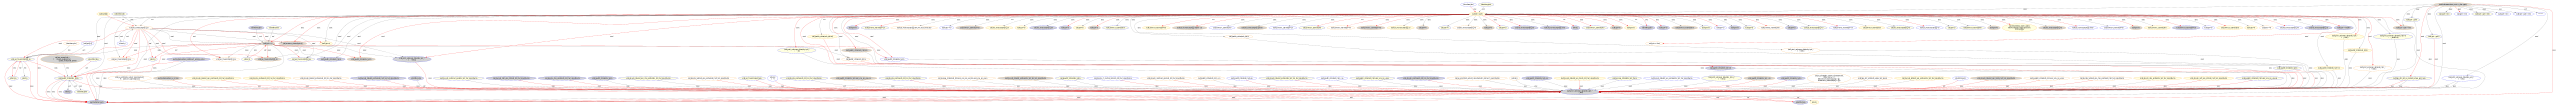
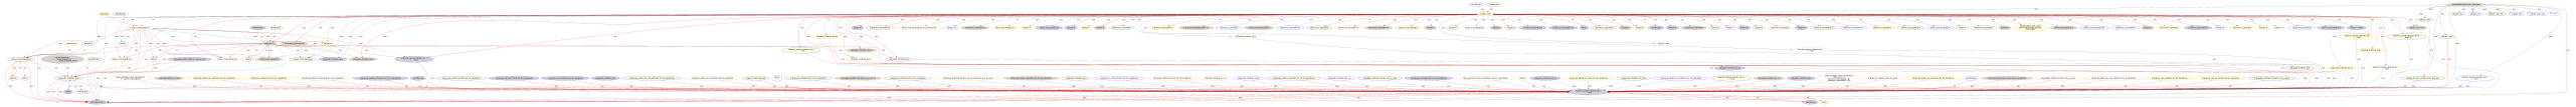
  digraph {
    fontname="Fira Sans"
    node [color=blue fillcolor=lightyellow fontname="Fira Sans" style=filled]
    edge [color=gray40 fontname="Fira Sans"]
    n1 [label="(Call,ND_TCHECK2(tptr[0], 4))"]
    n2 [label="(Call,ipaddr_string(ndo, tptr))"]
    n3 [label="(Literal,4)"]
    n4 [fillcolor=lightgrey label="(MethodReturn,RET)"]
    n5 [label="(Block,)"]
    n6 [fillcolor=lightgrey label="(Call,print_unknown_data(ndo, pptr, \"\n\t    \", len))"]
    n7 [label="(Identifier,tptr)"]
    n8 [fillcolor=lightgrey label="(Block,)"]
    n9 [color=darkorange fillcolor=lightgrey label="(Call,tptr +=5)"]
    n10 [fillcolor=lightgrey label="(Call,ipaddr_string(ndo, tptr))"]
    n11 [color=darkorange fillcolor=lightgrey label="(Call,ipaddr_string(ndo, tptr))"]
    n12 [color=darkorange fillcolor=white label="(Call,ND_TCHECK2(tptr[0], 8))"]
    n13 [label="(Block,)"]
    n14 [color=darkorange fillcolor=lightgrey label="(Call,ND_TCHECK2(tptr[0], 8))"]
    n15 [fillcolor=lightgrey label="(Call,print_unknown_data(ndo, tptr, \"\n\t      \", tlen))"]
    n16 [fillcolor=white label="(Call,ipaddr_string(ndo, tptr))"]
    n17 [label="(Literal,5)"]
    n18 [color=darkorange fillcolor=white label="(Call,ipaddr_string(ndo, tptr))"]
    n19 [label="(Call,ND_TCHECK2(tptr[0], 8))"]
    n20 [color=darkorange fillcolor=white label="(Call,ND_TCHECK2(tptr[0], 8))"]
    n21 [color=darkorange fillcolor=white label="(Call,ND_TCHECK2(tptr[0], 5))"]
    n22 [fillcolor=white label="(Literal,5)"]
    n23 [color=darkorange fillcolor=lightgrey label="(Call,EXTRACT_24BITS(tptr+2))"]
    n24 [color=darkorange label="(Call,tptr+2)"]
    n25 [color=darkorange label="(Call,tptr = pptr)"]
    n26 [color=darkorange fillcolor=lightgrey label="(Call,ipaddr_string(ndo, tptr+2))"]
    n27 [fillcolor=lightgrey label="(Call,tptr+2)"]
    n28 [label="(Call,EXTRACT_16BITS(tptr+2))"]
    n29 [color=darkorange fillcolor=white label="(Call,ND_TCHECK2(tptr[0], BGP_MP_NLRI_MINSIZE))"]
    n30 [fillcolor=white label="(Call,tptr +=8)"]
    n31 [color=darkorange fillcolor=lightgrey label="(Call,EXTRACT_32BITS(tptr+2))"]
    n32 [color=darkorange label="(Call,ND_TCHECK2(tptr[0], 3))"]
    n33 [color=darkorange label="(Call,tptr+6)"]
    n34 [fillcolor=lightgrey label="(Call,ND_TCHECK2(tptr[3], 8))"]
    n35 [fillcolor=lightgrey label="(Call,tptr+2)"]
    n36 [color=darkorange label="(Call,tptr+6)"]
    n37 [color=darkorange fillcolor=lightgrey label="(Call,tptr+3)"]
    n38 [label="(Call,EXTRACT_32BITS(tptr))"]
    n39 [label="(Call,ipaddr_string(ndo, tptr))"]
    n40 [color=darkorange fillcolor=white label="(Call,tptr += tlen)"]
    n41 [color=darkorange label="(Call,EXTRACT_16BITS(tptr+6))"]
    n42 [color=darkorange fillcolor=lightgrey label="(Call,ND_TCHECK2(tptr[3], length - 3))"]
    n43 [color=darkorange fillcolor=white label="(Call,ipaddr_string(ndo, tptr))"]
    n44 [fillcolor=white label="(Call,EXTRACT_32BITS(tptr))"]
    n45 [color=darkorange fillcolor=lightgrey label="(Call,ND_TCHECK2(tptr[0], tlen))"]
    n46 [fillcolor=white label="(Call,EXTRACT_32BITS(tptr+2))"]
    n47 [label="(Call,EXTRACT_32BITS(tptr))"]
    n48 [color=darkorange fillcolor=white label="(Call,print_unknown_data(ndo, tptr, \"\n\t    \", tlen))"]
    n49 [color=darkorange fillcolor=white label="(Call,EXTRACT_16BITS(tptr+4))"]
    n50 [color=darkorange fillcolor=lightgrey label="(Call,EXTRACT_32BITS(tptr+4))"]
    n51 [color=darkorange label="(Call,ND_TCHECK2(tptr[0], 2))"]
    n52 [color=darkorange fillcolor=lightgrey label="(Call,tptr+4)"]
    n53 [color=darkorange fillcolor=lightgrey label="(Call,tptr < pptr + len)"]
    n54 [fillcolor=lightgrey label="(Call,tptr += length)"]
    n55 [label="(Call,tptr+1)"]
    n56 [color=darkorange fillcolor=white label="(Call,ND_TCHECK2(tptr[0], 4))"]
    n57 [color=darkorange label="(Call,ipaddr_string(ndo, tptr+4))"]
    n58 [color=darkorange fillcolor=lightgrey label="(Call,tptr+1)"]
    n59 [label="(Call,tptr+2)"]
    n60 [fillcolor=lightgrey label="(Call,ND_TCHECK2(tptr[0], 8))"]
    n61 [color=darkorange label="(Call,print_unknown_data(ndo, tptr, \"\n\t    \", tlen))"]
    n62 [fillcolor=lightgrey label="(Call,ND_TCHECK2(tptr[0], len))"]
    n63 [fillcolor=lightgrey label="(Block,)"]
    n64 [label="(Call,EXTRACT_32BITS(tptr))"]
    n65 [color=darkorange fillcolor=lightgrey label="(Call,tptr+4)"]
    n66 [color=darkorange label="(Call,ipaddr_string(ndo, tptr))"]
    n67 [color=darkorange label="(Call,tptr+2)"]
    n68 [fillcolor=lightgrey label="(Identifier,pptr)"]
    n69 [fillcolor=lightgrey label="(Call,tptr+6)"]
    n70 [color=darkorange fillcolor=lightgrey label="(Call,EXTRACT_16BITS(tptr))"]
    n71 [label="(Call,tptr+2)"]
    n72 [fillcolor=white label="(Call,tptr+3)"]
    n73 [fillcolor=lightgrey label="(Call,tptr+2)"]
    n74 [label="(Call,tptr+7)"]
    n75 [color=darkorange fillcolor=white label="(Call,EXTRACT_16BITS(tptr))"]
    n76 [fillcolor=lightgrey label="(Call,tptr+2)"]
    n77 [label="(Call,ND_TCHECK2(tptr[0], 4))"]
    n78 [color=darkorange fillcolor=white label="(Call,print_unknown_data(ndo, tptr, \"\n\t    \", tlen))"]
    n79 [fillcolor=white label="(Call,EXTRACT_16BITS(tptr+1))"]
    n80 [color=darkorange label="(Call,EXTRACT_16BITS(tptr))"]
    n81 [label="(Call,ND_TCHECK2(tptr[0], 4))"]
    n82 [fillcolor=white label="(Call,ND_TCHECK2(tptr[0], 4))"]
    n83 [label="(Call,tptr-3)"]
    n84 [label="(Call,EXTRACT_16BITS(tptr))"]
    n85 [color=darkorange fillcolor=lightgrey label="(Call,tptr+6)"]
    n86 [color=darkorange label="(Call,tok2str(bgp_origin_values,\n\t\t\t\t\t\t\"Unknown Origin Typecode\",\n\t\t\t\t\t\ttptr[0]))"]
    n87 [color=darkorange fillcolor=lightgrey label="(Call,ND_TCHECK2(tptr[0], 4))"]
    n88 [fillcolor=white label="(Call,ND_TCHECK2(tptr[0], tlen))"]
    n89 [fillcolor=white label="(Call,EXTRACT_16BITS(tptr+6))"]
    n90 [label="(Call,print_unknown_data(ndo, tptr+3,\"\n\t      \", length-3))"]
    n91 [color=darkorange fillcolor=lightgrey label="(Call,tptr+2)"]
    n92 [color=darkorange label="(Call,EXTRACT_32BITS(tptr))"]
    n93 [fillcolor=lightgrey label="(Call,EXTRACT_16BITS(tptr+2))"]
    n94 [fillcolor=white label="(Call,tptr+6)"]
    n95 [label="(Call,print_unknown_data(ndo, tptr, \"\n\t      \", 8))"]
    n96 [color=darkorange label="(Call,EXTRACT_32BITS(tptr))"]
    n97 [color=darkorange label="(Call,tptr+4)"]
    n98 [color=darkorange fillcolor=white label="(Call,tptr +=4)"]
    n99 [fillcolor=lightgrey label="(Call,ipaddr_string(ndo, tptr+2))"]
    n100 [fillcolor=white label="(Call,ND_TCHECK2(tptr[0], 4))"]
    n101 [fillcolor=lightgrey label="(Call,ND_TCHECK2(tptr[0], 3))"]
    n102 [color=darkorange label="(Call,ipaddr_string(ndo, tptr+2))"]
    n103 [color=darkorange fillcolor=lightgrey label="(MethodParameterIn,const u_char *pptr)"]
    n104 [label="(Call,pptr + len)"]
    n105 [fillcolor=white label="(Call,print_unknown_data(ndo, pptr, \"\n\t    \", len))"]
    n106 [fillcolor=white label="(Call,pptr + len)"]
    n107 [label="(Call,tptr = pptr + len)"]
    n108 [fillcolor=white label="(Call,pptr + len)"]
    n109 [label="(Call,tptr - pptr)"]
    n110 [fillcolor=white label="(Call,tptr = pptr + len)"]
    n111 [label="(Call,bgp_attr_get_as_size(ndo, atype, pptr, len))"]
    n112 [label="(Call,tptr - pptr)"]
    1000125 [fillcolor=white]
    n114 [fillcolor=lightgrey label="(Identifier,len)"]
    n115 [color=darkorange label="(Block,)"]
    n116 [color=darkorange fillcolor=white label="(Call,as_printf(ndo, astostr, sizeof(astostr),\n\t\t\t    EXTRACT_32BITS(tptr+2)))"]
    n117 [color=darkorange fillcolor=lightgrey label="(MethodParameterIn,u_int len)"]
    n118 [color=darkorange label="(Call,decode_labeled_vpn_prefix4(ndo, tptr, buf, sizeof(buf)))"]
    n119 [color=darkorange label="(Call,decode_prefix6(ndo, tptr, len, buf, sizeof(buf)))"]
    n120 [color=darkorange fillcolor=white label="(Call,decode_labeled_prefix6(ndo, tptr, len, buf, sizeof(buf)))"]
    n121 [fillcolor=lightgrey label="(Call,decode_labeled_prefix4(ndo, tptr, len, buf, sizeof(buf)))"]
    n122 [fillcolor=lightgrey label="(Identifier,ndo)"]
    n123 [fillcolor=lightgrey label="(MethodParameterIn,netdissect_options *ndo)"]
    n124 [label="(Call,decode_multicast_vpn(ndo, tptr, buf, sizeof(buf)))"]
    n125 [fillcolor=lightgrey label="(Call,decode_mdt_vpn_nlri(ndo, tptr, buf, sizeof(buf)))"]
    n126 [fillcolor=lightgrey label="(Call,decode_clnp_prefix(ndo, tptr, buf, sizeof(buf)))"]
    n127 [fillcolor=lightgrey label="(Call,ipaddr_string(ndo, tptr))"]
    n128 [label="(Call,decode_labeled_vpn_clnp_prefix(ndo, tptr, buf, sizeof(buf)))"]
    n129 [color=darkorange fillcolor=white label="(Call,decode_labeled_vpn_prefix6(ndo, tptr, buf, sizeof(buf)))"]
    n130 [label="(Call,ND_TCHECK2(*pptr,len))"]
    n131 [fillcolor=white label="(Literal,\"\n\t    \")"]
    n132 [label="(Call,decode_prefix6(ndo, tptr, len, buf, sizeof(buf)))"]
    n133 [color=darkorange fillcolor=lightgrey label="(Call,ipaddr_string(ndo, tptr+BGP_VPN_RD_LEN+4))"]
    n134 [label="(Call,decode_prefix4(ndo, tptr, len, buf, sizeof(buf)))"]
    n135 [color=darkorange fillcolor=white label="(Call,isonsap_string(ndo, tptr+BGP_VPN_RD_LEN,tlen-BGP_VPN_RD_LEN))"]
    n136 [color=darkorange fillcolor=white label="(Identifier,ndo)"]
    n137 [fillcolor=lightgrey label="(Identifier,tptr)"]
    n138 [color=darkorange fillcolor=lightgrey label="(Call,decode_labeled_prefix6(ndo, tptr, len, buf, sizeof(buf)))"]
    n139 [label="(Call,ip6addr_string(ndo, tptr))"]
    n140 [fillcolor=white label="(Call,decode_rt_routing_info(ndo, tptr, buf, sizeof(buf)))"]
    n141 [color=darkorange fillcolor=white label="(Call,decode_multicast_vpn(ndo, tptr, buf, sizeof(buf)))"]
    n142 [color=darkorange fillcolor=white label="(Call,ipaddr_string(ndo, tptr + 4))"]
    n143 [fillcolor=white label="(Call,ipaddr_string(ndo, tptr+4))"]
    n144 [color=darkorange label="(Call,tptr[0])"]
    n145 [label="(Identifier,ndo)"]
    n146 [label="(Call,decode_labeled_prefix4(ndo, tptr, len, buf, sizeof(buf)))"]
    n147 [fillcolor=white label="(Call,ipaddr_string(ndo, tptr + 4))"]
    n148 [label="(Identifier,tlen)"]
    n149 [label="(Call,ipaddr_string(ndo, tptr+BGP_VPN_RD_LEN))"]
    n150 [fillcolor=lightgrey label="(Call,decode_prefix4(ndo, tptr, len, buf, sizeof(buf)))"]
    n151 [color=darkorange fillcolor=white label="(Call,as_printf(ndo, astostr, sizeof(astostr), EXTRACT_32BITS(tptr)))"]
    n152 [color=darkorange fillcolor=white label="(Literal,1)"]
    n153 [fillcolor=lightgrey label="(Call,ipaddr_string(ndo, tptr+4))"]
    n154 [color=darkorange label="(Call,decode_labeled_vpn_l2(ndo, tptr, buf, sizeof(buf)))"]
    n155 [label="(Call,isonsap_string(ndo, tptr, tlen))"]
    n156 [fillcolor=white label="(Call,decode_labeled_vpn_prefix6(ndo, tptr, buf, sizeof(buf)))"]
    n157 [label="(Call,print_unknown_data(ndo, tptr-3, \"\n\t    \", tlen))"]
    n158 [label="(Identifier,ndo)"]
    n159 [color=darkorange fillcolor=lightgrey label="(Call,ipaddr_string(ndo, tptr + 2))"]
    n160 [fillcolor=lightgrey label="(Call,ipaddr_string(ndo, tptr))"]
    n161 [color=darkorange fillcolor=white label="(Call,as_printf(ndo, astostr, sizeof(astostr),\n\t\t\t\tas_size == 2 ?\n\t\t\t\tEXTRACT_16BITS(&tptr[2 + i]) :\n\t\t\t\tEXTRACT_32BITS(&tptr[2 + i])))"]
    n162 [color=darkorange fillcolor=white label="(Call,bgp_attr_print(ndo, atype, tptr, alen))"]
    n163 [color=darkorange label="(Call,decode_labeled_vpn_prefix4(ndo, tptr, buf, sizeof(buf)))"]
    n164 [label="(Identifier,tptr)"]
    n165 [color=darkorange fillcolor=lightgrey label="(Call,ND_PRINT((ndo, \"\n\t      Tunnel-Endpoint %s\",\n                           ipaddr_string(ndo, tptr))))"]
    n166 [fillcolor=white label="(Identifier,pptr)"]
    n167 [color=darkorange fillcolor=lightgrey label="(Call,decode_labeled_vpn_l2(ndo, tptr, buf, sizeof(buf)))"]
    n168 [color=darkorange fillcolor=white label="(Call,ip6addr_string(ndo, tptr+BGP_VPN_RD_LEN))"]
    n169 [fillcolor=white label="(Call,tptr[0])"]
    n170 [color=darkorange fillcolor=white label="(Call,decode_labeled_vpn_clnp_prefix(ndo, tptr, buf, sizeof(buf)))"]
    n171 [color=darkorange label="(Call,decode_clnp_prefix(ndo, tptr, buf, sizeof(buf)))"]
    n172 [fillcolor=white label="(Identifier,tlen)"]
    n173 [color=darkorange label="(Call,decode_mdt_vpn_nlri(ndo, tptr, buf, sizeof(buf)))"]
    n174 [label="(Call,ip6addr_string(ndo, tptr+BGP_VPN_RD_LEN+3))"]
    n1 -> n2 [color=red label="DDG: "]
    n1 -> n3 [color=red label="CFG: "]
    n1 -> n4 [color=red label="DDG: "]
    n1 -> n4 [color=red label="DDG: "]
    n1 -> n5 [label="AST: "]
    n2 -> n4 [label="DDG: "]
    n2 -> n4 [color=red label="DDG: "]
    n2 -> n4 [color=red label="DDG: "]
    n2 -> n6 [color=red label="DDG: "]
    n2 -> n7 [label="CFG: "]
    n2 -> n8 [label="AST: "]
    n3 -> n1 [color=red label="AST: "]
    n6 -> n4 [label="DDG: "]
    n6 -> n4 [color=red label="DDG: "]
    n6 -> n4 [color=red label="DDG: "]
    n6 -> n4 [color=red label="DDG: "]
    n6 -> n114 [color=red label="CFG: "]
    n6 -> n115 [label="AST: "]
    n7 -> n2 [label="AST: "]
    n9 -> n1 [label="DDG: "]
    n9 -> n2 [color=red label="DDG: "]
    n9 -> n4 [label="DDG: "]
    n9 -> n10 [label="DDG: "]
    n9 -> n11 [color=red label="DDG: "]
    n9 -> n12 [label="DDG: "]
    n9 -> n13 [color=red label="AST: "]
    n9 -> n14 [color=red label="DDG: "]
    n9 -> n15 [label="DDG: "]
    n9 -> n16 [color=red label="DDG: "]
    n9 -> n17 [label="CFG: "]
    n9 -> n18 [label="DDG: "]
    n9 -> n19 [color=red label="DDG: "]
    n9 -> n20 [color=red label="DDG: "]
    n15 -> n6 [color=red label="DDG: "]
    n16 -> n6 [label="DDG: "]
    n17 -> n9 [color=red label="AST: "]
    n18 -> n6 [color=red label="DDG: "]
    n21 -> n1 [color=red label="DDG: "]
    n21 -> n4 [color=red label="DDG: "]
    n21 -> n4 [color=red label="DDG: "]
    n21 -> n9 [label="DDG: "]
    n21 -> n12 [label="DDG: "]
    n21 -> n13 [color=red label="AST: "]
    n21 -> n14 [color=red label="DDG: "]
    n21 -> n15 [label="DDG: "]
    n21 -> n19 [label="DDG: "]
    n21 -> n20 [color=red label="DDG: "]
    n21 -> n22 [label="CFG: "]
    n21 -> n23 [label="DDG: "]
    n21 -> n24 [color=red label="DDG: "]
    n22 -> n21 [label="AST: "]
    n25 -> n1 [label="DDG: "]
    n25 -> n2 [label="DDG: "]
    n25 -> n4 [label="DDG: "]
    n25 -> n4 [label="DDG: "]
    n25 -> n9 [color=red label="DDG: "]
    n25 -> n10 [label="DDG: "]
    n25 -> n11 [color=red label="DDG: "]
    n25 -> n12 [color=red label="DDG: "]
    n25 -> n14 [label="DDG: "]
    n25 -> n15 [color=red label="DDG: "]
    n25 -> n16 [color=red label="DDG: "]
    n25 -> n18 [label="DDG: "]
    n25 -> n19 [label="DDG: "]
    n25 -> n20 [label="DDG: "]
    n25 -> n21 [label="DDG: "]
    n25 -> n23 [color=red label="DDG: "]
    n25 -> n24 [label="DDG: "]
    n25 -> n26 [color=red label="DDG: "]
    n25 -> n27 [color=red label="DDG: "]
    n25 -> n28 [color=red label="DDG: "]
    n25 -> n29 [label="DDG: "]
    n25 -> n30 [label="DDG: "]
    n25 -> n31 [label="DDG: "]
    n25 -> n32 [label="DDG: "]
    n25 -> n33 [label="DDG: "]
    n25 -> n34 [label="DDG: "]
    n25 -> n35 [color=red label="DDG: "]
    n25 -> n36 [label="DDG: "]
    n25 -> n37 [color=red label="DDG: "]
    n25 -> n38 [label="DDG: "]
    n25 -> n39 [label="DDG: "]
-   n54 -> n40 [color=red label="DDG: "]
+   n25 -> n40 [color=red label="DDG: "]
    n25 -> n41 [color=red label="DDG: "]
    n25 -> n42 [color=red label="DDG: "]
    n25 -> n43 [label="DDG: "]
    n25 -> n44 [label="DDG: "]
    n25 -> n45 [label="DDG: "]
    n25 -> n46 [label="DDG: "]
    n25 -> n47 [color=red label="DDG: "]
    n25 -> n48 [label="DDG: "]
    n25 -> n49 [color=red label="DDG: "]
    n25 -> n50 [color=red label="DDG: "]
    n25 -> n51 [label="DDG: "]
    n25 -> n52 [label="DDG: "]
    n25 -> n53 [color=red label="DDG: "]
    n25 -> n54 [color=red label="DDG: "]
    n25 -> n55 [label="DDG: "]
    n25 -> n56 [label="DDG: "]
    n25 -> n57 [label="DDG: "]
    n25 -> n58 [label="DDG: "]
    n25 -> n59 [color=red label="DDG: "]
    n25 -> n60 [color=red label="DDG: "]
    n25 -> n61 [color=red label="DDG: "]
    n25 -> n62 [label="DDG: "]
    n25 -> n63 [color=red label="AST: "]
    n25 -> n64 [color=red label="DDG: "]
    n25 -> n65 [color=red label="DDG: "]
    n25 -> n66 [label="DDG: "]
    n25 -> n67 [color=red label="DDG: "]
    n25 -> n68 [color=red label="CFG: "]
    n25 -> n69 [color=red label="DDG: "]
    n25 -> n70 [label="DDG: "]
    n25 -> n71 [label="DDG: "]
    n25 -> n72 [color=red label="DDG: "]
    n25 -> n73 [label="DDG: "]
    n25 -> n74 [label="DDG: "]
    n25 -> n75 [color=red label="DDG: "]
    n25 -> n76 [label="DDG: "]
    n25 -> n77 [label="DDG: "]
    n25 -> n78 [color=red label="DDG: "]
    n25 -> n79 [color=red label="DDG: "]
    n25 -> n80 [label="DDG: "]
    n25 -> n81 [label="DDG: "]
    n25 -> n82 [color=red label="DDG: "]
    n25 -> n83 [label="DDG: "]
    n25 -> n84 [label="DDG: "]
    n25 -> n85 [label="DDG: "]
    n25 -> n86 [color=red label="DDG: "]
    n25 -> n87 [label="DDG: "]
    n25 -> n88 [color=red label="DDG: "]
    n25 -> n89 [label="DDG: "]
    n25 -> n90 [label="DDG: "]
    n25 -> n91 [color=red label="DDG: "]
    n25 -> n92 [label="DDG: "]
    n25 -> n93 [color=red label="DDG: "]
    n25 -> n94 [label="DDG: "]
    n25 -> n95 [color=red label="DDG: "]
    n25 -> n96 [color=red label="DDG: "]
    n25 -> n97 [label="DDG: "]
    n25 -> n98 [label="DDG: "]
    n25 -> n99 [color=red label="DDG: "]
    n25 -> n100 [color=red label="DDG: "]
    n25 -> n101 [label="DDG: "]
    n25 -> n102 [label="DDG: "]
    n26 -> n6 [label="DDG: "]
    n39 -> n6 [color=red label="DDG: "]
    n43 -> n6 [label="DDG: "]
    n48 -> n6 [label="DDG: "]
    n57 -> n6 [label="DDG: "]
    n61 -> n6 [label="DDG: "]
    n66 -> n6 [label="DDG: "]
    n68 -> n25 [label="AST: "]
    n78 -> n6 [label="DDG: "]
    n90 -> n6 [label="DDG: "]
    n95 -> n6 [label="DDG: "]
    n99 -> n6 [label="DDG: "]
    n102 -> n6 [color=red label="DDG: "]
    n103 -> n4 [color=red label="DDG: "]
    n103 -> n6 [label="DDG: "]
    n103 -> n25 [label="DDG: "]
    n103 -> n53 [label="DDG: "]
    n103 -> n104 [label="DDG: "]
    n103 -> n105 [label="DDG: "]
    n103 -> n106 [color=red label="DDG: "]
    n103 -> n107 [label="DDG: "]
    n103 -> n108 [label="DDG: "]
    n103 -> n109 [label="DDG: "]
    n103 -> n110 [label="DDG: "]
    n103 -> n111 [color=red label="DDG: "]
    n103 -> n112 [label="DDG: "]
    n103 -> 1000125 [label="AST: "]
    n105 -> n6 [label="DDG: "]
    n105 -> n6 [label="DDG: "]
    n109 -> n6 [label="DDG: "]
    n111 -> n6 [label="DDG: "]
    n111 -> n6 [color=red label="DDG: "]
    n112 -> n6 [color=red label="DDG: "]
    n114 -> n6 [color=red label="AST: "]
    n116 -> n6 [label="DDG: "]
    n117 -> n6 [color=red label="DDG: "]
    n118 -> n6 [color=red label="DDG: "]
    n119 -> n6 [color=red label="DDG: "]
    n120 -> n6 [color=red label="DDG: "]
    n121 -> n6 [color=red label="DDG: "]
    n122 -> n6 [label="AST: "]
    n123 -> n2 [color=red label="DDG: "]
    n123 -> n6 [label="DDG: "]
    n124 -> n6 [label="DDG: "]
    n125 -> n6 [color=red label="DDG: "]
    n126 -> n6 [color=red label="DDG: "]
    n127 -> n6 [label="DDG: "]
    n128 -> n6 [label="DDG: "]
    n129 -> n6 [color=red label="DDG: "]
    n130 -> n6 [color=red label="DDG: "]
    n131 -> n6 [color=red label="AST: "]
    n132 -> n6 [label="DDG: "]
    n133 -> n6 [label="DDG: "]
    n134 -> n6 [color=red label="DDG: "]
    n135 -> n6 [label="DDG: "]
    n136 -> n1 [label="CFG: "]
    n137 -> n9 [label="AST: "]
    n138 -> n6 [label="DDG: "]
    n139 -> n6 [label="DDG: "]
    n140 -> n6 [color=red label="DDG: "]
    n141 -> n6 [color=red label="DDG: "]
    n142 -> n6 [label="DDG: "]
    n143 -> n6 [color=red label="DDG: "]
    n144 -> n21 [color=red label="AST: "]
    n145 -> n21 [label="CFG: "]
    n146 -> n6 [color=red label="DDG: "]
    n147 -> n6 [label="DDG: "]
    n148 -> n9 [label="CFG: "]
    n149 -> n6 [label="DDG: "]
    n150 -> n6 [color=red label="DDG: "]
    n151 -> n6 [label="DDG: "]
    n152 -> n6 [label="CFG: "]
    n153 -> n6 [label="DDG: "]
    n154 -> n6 [color=red label="DDG: "]
    n155 -> n6 [label="DDG: "]
    n156 -> n6 [label="DDG: "]
    n157 -> n6 [label="DDG: "]
    n158 -> n2 [color=red label="AST: "]
    n159 -> n6 [color=red label="DDG: "]
    n160 -> n6 [color=red label="DDG: "]
    n161 -> n6 [label="DDG: "]
    n162 -> n6 [label="DDG: "]
    n163 -> n6 [label="DDG: "]
    n164 -> n25 [label="AST: "]
    n165 -> n2 [label="CFG: "]
    n166 -> n6 [color=red label="AST: "]
    n167 -> n6 [color=red label="DDG: "]
    n168 -> n6 [color=red label="DDG: "]
    n169 -> n1 [label="AST: "]
    n170 -> n6 [color=red label="DDG: "]
    n171 -> n6 [label="DDG: "]
    n172 -> n25 [color=red label="CFG: "]
    n173 -> n6 [color=red label="DDG: "]
    n174 -> n6 [color=red label="DDG: "]
  }
